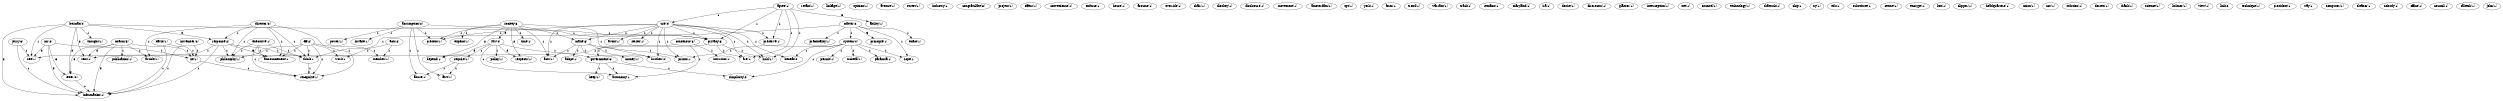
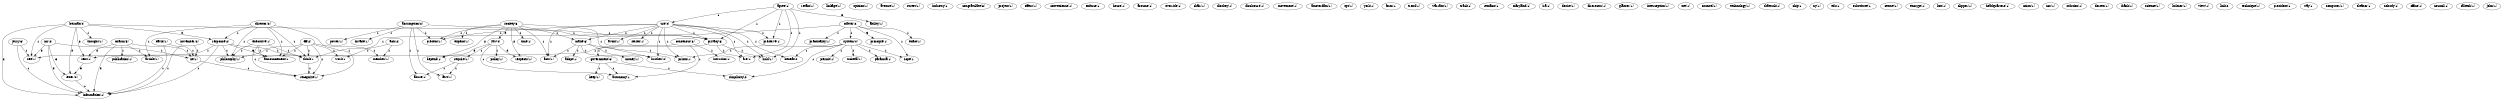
  digraph {
    n1 [label="assumption(2)"]
    n2 [label="power(1)"]
    n3 [label="privacy(6)"]
    n4 [label="invade(1)"]
    n5 [label="present(1)"]
    n6 [label="abuse(1)"]
    n7 [label="lawt(1)"]
    n8 [label="see(1)"]
    n9 [label="fire(1)"]
    n10 [label="hold(1)"]
    n11 [label="retain(1)"]
    n12 [label="berman(4)"]
    n13 [label="thought(1)"]
    n14 [label="response(2)"]
    n15 [label="sent(1)"]
    n16 [label="letter(2)"]
    n17 [label="information(1)"]
    n18 [label="announcement(1)"]
    n19 [label="philosophy(1)"]
    n20 [label="think(1)"]
    n21 [label="recognize(1)"]
    n22 [label="linkage(1)"]
    n23 [label="opinion(1)"]
    n24 [label="avenue(1)"]
    n25 [label="street(1)"]
    n26 [label="industry(1)"]
    n27 [label="agree(1)"]
    n28 [label="use(4)"]
    n29 [label="preserve(1)"]
    n30 [label="ability(1)"]
    n31 [label="avoid(1)"]
    n32 [label="series(1)"]
    n33 [label="make(6)"]
    n34 [label="brother(2)"]
    n35 [label="printn(1)"]
    n36 [label="acts(1)"]
    n37 [label="benefit(2)"]
    n38 [label="permit(1)"]
    n39 [label="adopt(1)"]
    n40 [label="money(1)"]
    n41 [label="congratulate(8)"]
    n42 [label="project(1)"]
    n43 [label="offers(1)"]
    n44 [label="convenience(1)"]
    n45 [label="enforce(1)"]
    n46 [label="director(2)"]
    n47 [label="article(1)"]
    n48 [label="house(1)"]
    n49 [label="assume(1)"]
    n50 [label="override(1)"]
    n51 [label="consensus(3)"]
    n52 [label="intrusion(1)"]
    n53 [label="government(6)"]
    n54 [label="autonomy(1)"]
    n55 [label="simplicity(2)"]
    n56 [label="keep(1)"]
    n57 [label="chair(1)"]
    n58 [label="disobey(1)"]
    n59 [label="disclosure(1)"]
    n60 [label="chaum(5)"]
    n61 [label="publication(1)"]
    n62 [label="ne(1)"]
    n63 [label="movement(1)"]
    n64 [label="amsterdam(1)"]
    n65 [label="opt(1)"]
    n66 [label="eff(2)"]
    n67 [label="work(1)"]
    n68 [label="member(1)"]
    n69 [label="matter(2)"]
    n70 [label="enact(1)"]
    n71 [label="system(4)"]
    n72 [label="practicality(1)"]
    n73 [label="hope(1)"]
    n74 [label="principle(1)"]
    n75 [label="societal(1)"]
    n76 [label="paranoia(1)"]
    n77 [label="york(1)"]
    n78 [label="form(1)"]
    n79 [label="trend(1)"]
    n80 [label="warrant(1)"]
    n81 [label="track(1)"]
    n82 [label="society(3)"]
    n83 [label="law(4)"]
    n84 [label="depend(1)"]
    n85 [label="respects(1)"]
    n86 [label="expend(1)"]
    n87 [label="time(1)"]
    n88 [label="require(1)"]
    n89 [label="policy(1)"]
    n90 [label="remains(1)"]
    n91 [label="maryland(1)"]
    n92 [label="executive(1)"]
    n93 [label="ira(1)"]
    n94 [label="mr(2)"]
    n95 [label="desire(1)"]
    n96 [label="direrector(1)"]
    n97 [label="glasser(1)"]
    n98 [label="interception(1)"]
    n99 [label="david(1)"]
    n100 [label="net(1)"]
    n101 [label="counsel(1)"]
    n102 [label="technology(1)"]
    n103 [label="shattuck(1)"]
    n104 [label="chip(1)"]
    n105 [label="ny(1)"]
    n106 [label="edu(1)"]
    n107 [label="aclu(2)"]
    n108 [label="substitute(1)"]
    n109 [label="centre(1)"]
    n110 [label="encrypt(1)"]
    n111 [label="box(1)"]
    n112 [label="clipper(1)"]
    n113 [label="headquarters(1)"]
    n114 [label="union(1)"]
    n115 [label="cco(1)"]
    n116 [label="november(2)"]
    n117 [label="solution(1)"]
    n118 [label="dorsen(1)"]
    n119 [label="thank(1)"]
    n120 [label="science(1)"]
    n121 [label="holmes(1)"]
    n122 [label="view(1)"]
    n123 [label="jerry(3)"]
    n124 [label="link(2)"]
    n125 [label="technique(1)"]
    n126 [label="president(1)"]
    n127 [label="way(1)"]
    n128 [label="computer(1)"]
    n129 [label="eleanor(1)"]
    n130 [label="nobody(1)"]
    n131 [label="office(1)"]
    n132 [label="council(1)"]
    n133 [label="caltech(1)"]
    n134 [label="john(1)"]
    n1 -> n2 [label=1]
    n1 -> n3 [label=1]
    n1 -> n4 [label=1]
    n1 -> n5 [label=1]
    n1 -> n6 [label=1]
    n1 -> n7 [label=1]
    n3 -> n8 [label=1]
    n3 -> n9 [label=1]
    n3 -> n10 [label=1]
    n12 -> n3 [label=1]
    n12 -> n8 [label=1]
    n12 -> n13 [label=1]
    n12 -> n14 [label=2]
    n12 -> n15 [label=2]
    n12 -> n16 [label=2]
    n12 -> n17 [label=2]
    n14 -> n15 [label=1]
    n14 -> n17 [label=1]
    n14 -> n18 [label=3]
    n14 -> n19 [label=1]
    n14 -> n20 [label=1]
    n16 -> n17 [label=1]
    n20 -> n21 [label=1]
    n27 -> n3 [label=1]
    n27 -> n9 [label=1]
    n27 -> n10 [label=1]
    n27 -> n28 [label=1]
    n27 -> n29 [label=1]
    n27 -> n30 [label=3]
    n28 -> n3 [label=1]
    n28 -> n5 [label=1]
    n28 -> n9 [label=1]
    n28 -> n10 [label=1]
    n28 -> n29 [label=1]
    n28 -> n31 [label=1]
    n28 -> n32 [label=1]
    n28 -> n33 [label=1]
    n28 -> n34 [label=1]
    n28 -> n35 [label=1]
    n28 -> n36 [label=1]
    n28 -> n37 [label=1]
    n33 -> n34 [label=1]
    n33 -> n35 [label=1]
    n33 -> n36 [label=1]
    n33 -> n39 [label=1]
    n33 -> n40 [label=1]
    n46 -> n14 [label=1]
    n46 -> n18 [label=1]
    n46 -> n19 [label=1]
    n46 -> n20 [label=1]
    n46 -> n21 [label=1]
    n46 -> n47 [label=1]
    n51 -> n52 [label=1]
    n51 -> n53 [label=1]
    n51 -> n54 [label=1]
    n53 -> n54 [label=1]
    n53 -> n55 [label=1]
    n53 -> n56 [label=1]
    n60 -> n15 [label=2]
-   n60 -> n16 [label=3]
+   n15 -> n16 [label=3]
    n60 -> n17 [label=2]
    n60 -> n47 [label=1]
    n60 -> n61 [label=1]
    n60 -> n62 [label=1]
    n62 -> n21 [label=1]
    n66 -> n18 [label=1]
    n66 -> n19 [label=1]
    n66 -> n20 [label=1]
    n66 -> n21 [label=1]
    n66 -> n67 [label=1]
    n66 -> n68 [label=1]
    n69 -> n20 [label=1]
    n69 -> n70 [label=1]
    n69 -> n71 [label=1]
    n69 -> n72 [label=1]
    n69 -> n73 [label=1]
    n69 -> n74 [label=3]
    n71 -> n35 [label=1]
    n71 -> n37 [label=1]
    n71 -> n38 [label=1]
    n71 -> n55 [label=1]
    n71 -> n73 [label=1]
    n71 -> n75 [label=1]
    n71 -> n76 [label=1]
    n82 -> n5 [label=1]
    n82 -> n33 [label=1]
    n82 -> n34 [label=1]
    n82 -> n36 [label=1]
    n82 -> n83 [label=2]
    n82 -> n84 [label=2]
    n82 -> n85 [label=2]
    n82 -> n86 [label=1]
    n82 -> n87 [label=1]
-   n83 -> n53 [label=1]
    n83 -> n54 [label=1]
    n83 -> n84 [label=2]
    n83 -> n85 [label=2]
    n83 -> n88 [label=1]
    n83 -> n89 [label=1]
    n88 -> n6 [label=1]
    n88 -> n7 [label=1]
    n92 -> n18 [label=1]
    n92 -> n19 [label=1]
    n92 -> n20 [label=1]
    n92 -> n21 [label=1]
    n94 -> n8 [label=2]
    n94 -> n16 [label=3]
    n94 -> n17 [label=2]
    n94 -> n62 [label=1]
    n99 -> n17 [label=1]
    n99 -> n62 [label=1]
    n107 -> n67 [label=1]
    n107 -> n68 [label=1]
    n116 -> n17 [label=1]
    n116 -> n62 [label=1]
    n123 -> n8 [label=1]
    n123 -> n17 [label=1]
  }
